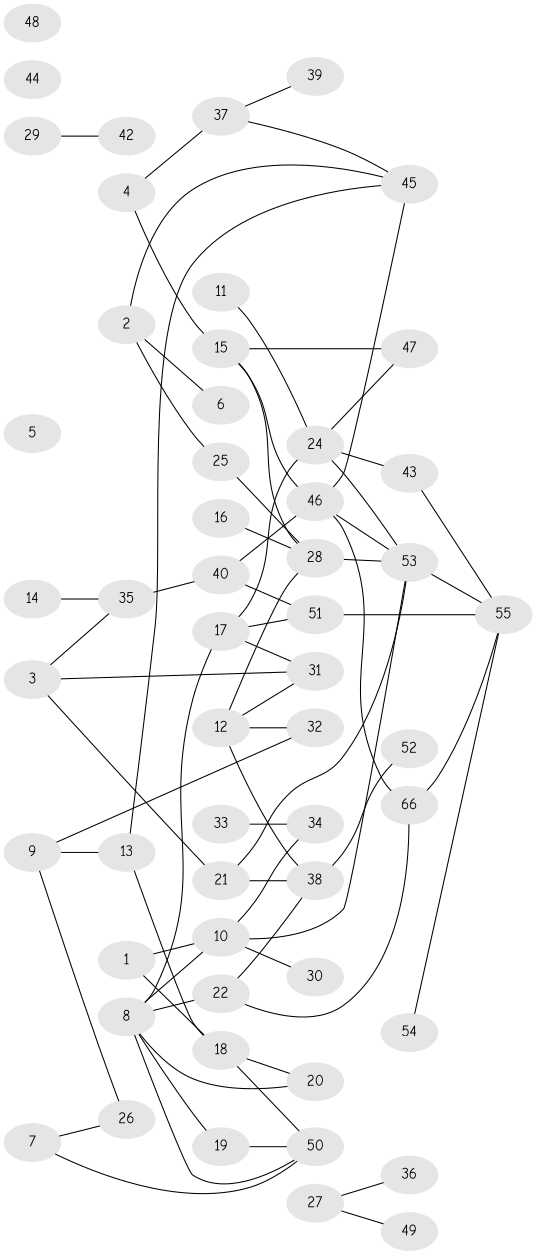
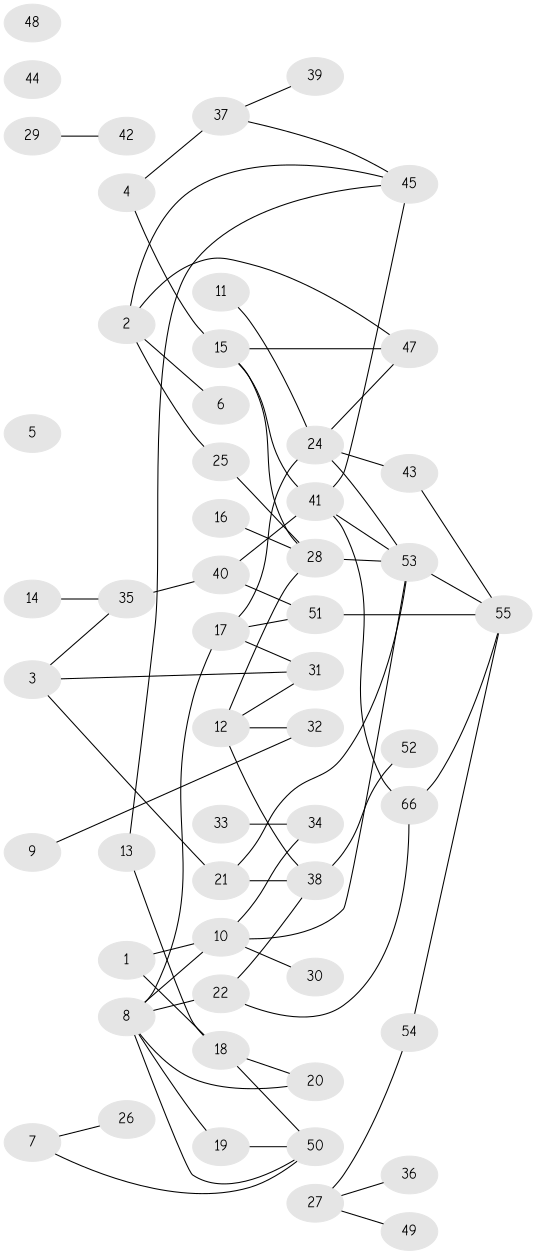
  graph {
    fontname="Comic Neue"
    rankdir=LR
    node [color=gray90 fontname="Comic Neue" style=filled]
    edge [fontname="Comic Neue"]
    1
    10
    18
    30
    34
    53
    50
    20
    2
    6
    25
    45
    47
    28
    3
    21
    31
    35
    38
    40
    4
    15
    37
-   41 [label=46]
+   41
    39
    5
    7
    26
    8
    17
    19
    22
    24
    51
    n35 [label=66]
    9
    13
    32
    55
    11
    43
    12
    52
    14
    16
    27
    36
    49
    54
    29
    42
    33
    44
    48
    1 -- 10
    1 -- 18
    10 -- 30
    10 -- 34
    10 -- 53
    18 -- 50
    18 -- 20
    53 -- 55
    2 -- 6
    2 -- 25
    2 -- 45
+   2 -- 47
    25 -- 28
    28 -- 53
    3 -- 21
    3 -- 31
    3 -- 35
    21 -- 53
    21 -- 38
    35 -- 40
    38 -- 52
    40 -- 41
    40 -- 51
    4 -- 15
    4 -- 37
    15 -- 47
    15 -- 28
    15 -- 41
    37 -- 45
    37 -- 39
    41 -- 53
    41 -- 45
    41 -- n35
    7 -- 50
    7 -- 26
    8 -- 10
    8 -- 50
    8 -- 20
    8 -- 17
    8 -- 19
    8 -- 22
    17 -- 31
    17 -- 24
    17 -- 51
    19 -- 50
    22 -- 38
    22 -- n35
    24 -- 53
    24 -- 47
    24 -- 43
    51 -- 55
    n35 -- 55
-   9 -- 26
-   9 -- 13
    9 -- 32
    13 -- 18
    13 -- 45
    11 -- 24
    43 -- 55
    12 -- 28
    12 -- 31
    12 -- 38
    12 -- 32
    14 -- 35
    16 -- 28
    27 -- 36
    27 -- 49
+   27 -- 54
    54 -- 55
    29 -- 42
    33 -- 34
  }
